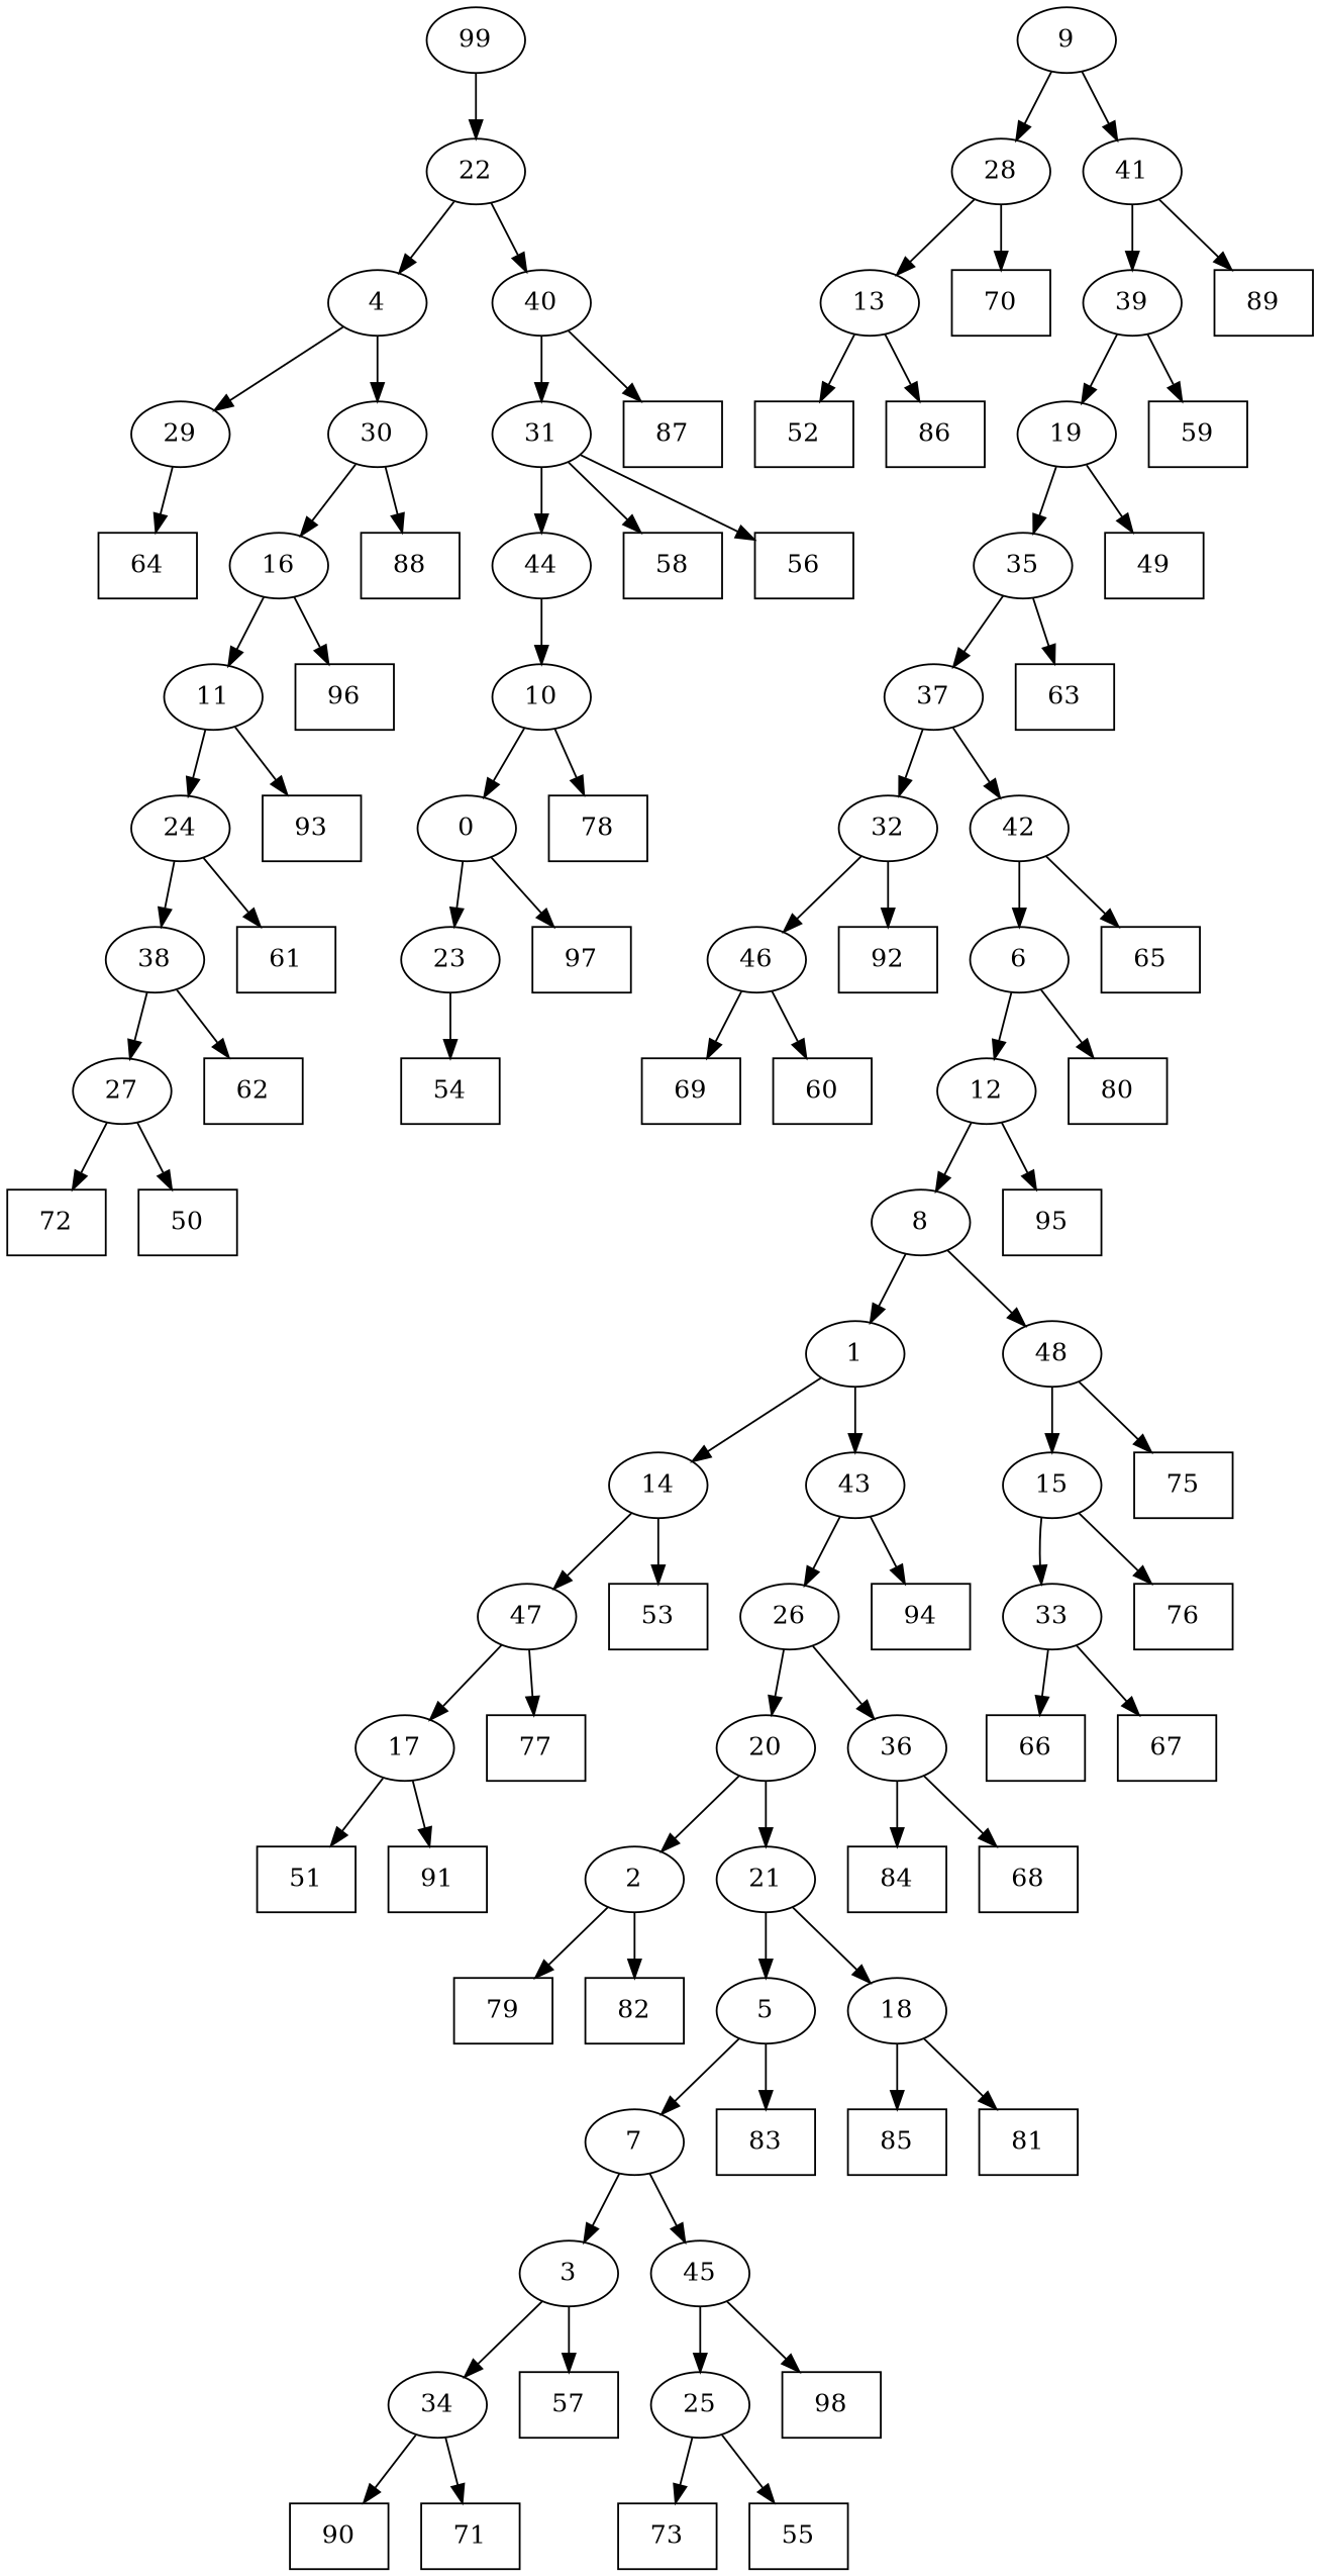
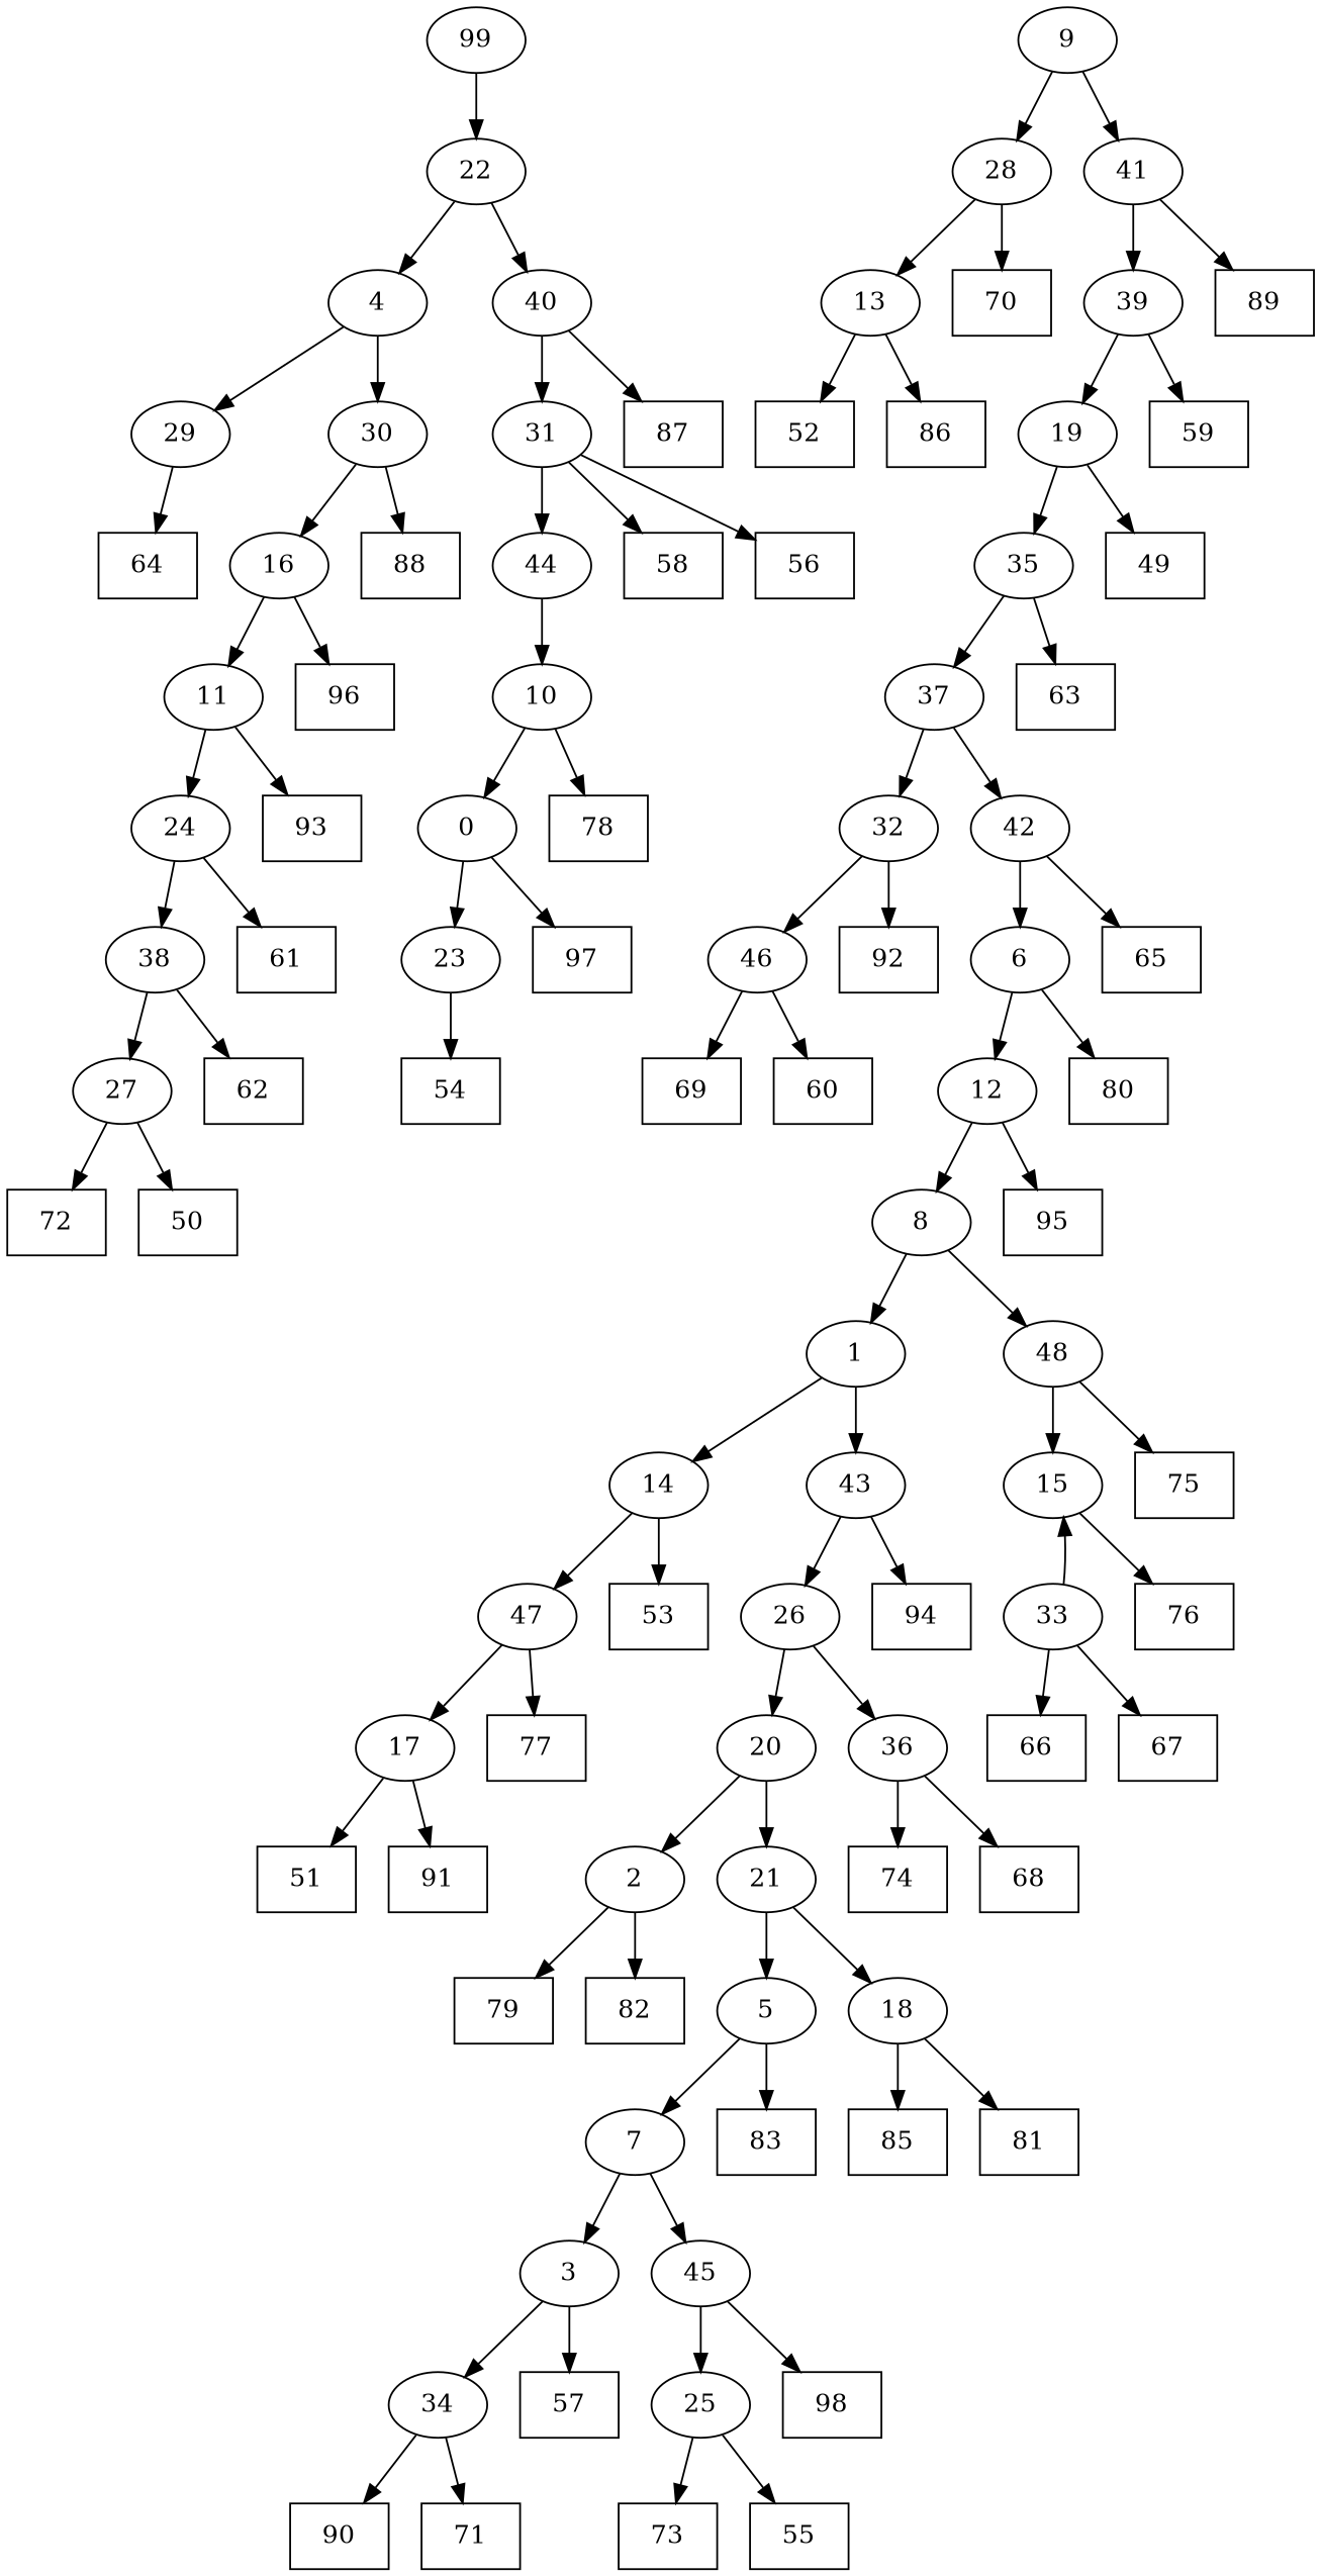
  digraph {
    n1 [label=0]
    n2 [label=23]
    n3 [label=97 shape=box]
    n4 [label=54 shape=box]
    n5 [label=1]
    n6 [label=14]
    n7 [label=43]
    n8 [label=47]
    n9 [label=53 shape=box]
    n10 [label=26]
    n11 [label=94 shape=box]
    n12 [label=2]
    n13 [label=79 shape=box]
    n14 [label=82 shape=box]
    n15 [label=3]
    n16 [label=34]
    n17 [label=57 shape=box]
    n18 [label=90 shape=box]
    n19 [label=71 shape=box]
    n20 [label=4]
    n21 [label=29]
    n22 [label=30]
    n23 [label=64 shape=box]
    n24 [label=16]
    n25 [label=88 shape=box]
    n26 [label=5]
    n27 [label=7]
    n28 [label=83 shape=box]
    n29 [label=45]
    n30 [label=6]
    n31 [label=12]
    n32 [label=80 shape=box]
    n33 [label=8]
    n34 [label=95 shape=box]
    n35 [label=25]
    n36 [label=98 shape=box]
    n37 [label=48]
    n38 [label=15]
    n39 [label=75 shape=box]
    n40 [label=9]
    n41 [label=28]
    n42 [label=41]
    n43 [label=13]
    n44 [label=70 shape=box]
    n45 [label=39]
    n46 [label=89 shape=box]
    n47 [label=10]
    n48 [label=78 shape=box]
    n49 [label=11]
    n50 [label=24]
    n51 [label=93 shape=box]
    n52 [label=38]
    n53 [label=61 shape=box]
    n54 [label=52 shape=box]
    n55 [label=86 shape=box]
    n56 [label=17]
    n57 [label=77 shape=box]
    n58 [label=33]
    n59 [label=76 shape=box]
    n60 [label=66 shape=box]
    n61 [label=67 shape=box]
    n62 [label=96 shape=box]
    n63 [label=51 shape=box]
    n64 [label=91 shape=box]
    n65 [label=18]
    n66 [label=85 shape=box]
    n67 [label=81 shape=box]
    n68 [label=19]
    n69 [label=35]
    n70 [label=49 shape=box]
    n71 [label=37]
    n72 [label=63 shape=box]
    n73 [label=20]
    n74 [label=21]
    n75 [label=22]
    n76 [label=40]
    n77 [label=31]
    n78 [label=87 shape=box]
    n79 [label=27]
    n80 [label=62 shape=box]
    n81 [label=73 shape=box]
    n82 [label=55 shape=box]
    n83 [label=36]
-   n84 [label=84 shape=box]
+   n84 [label=74 shape=box]
    n85 [label=68 shape=box]
    n86 [label=72 shape=box]
    n87 [label=50 shape=box]
    n88 [label=44]
    n89 [label=58 shape=box]
    n90 [label=56 shape=box]
    n91 [label=32]
    n92 [label=46]
    n93 [label=92 shape=box]
    n94 [label=69 shape=box]
    n95 [label=60 shape=box]
    n96 [label=42]
    n97 [label=65 shape=box]
    n98 [label=59 shape=box]
    n99 [label=99]
    n1 -> n2
    n1 -> n3
    n2 -> n4
    n5 -> n6
    n5 -> n7
    n6 -> n8
    n6 -> n9
    n7 -> n10
    n7 -> n11
    n8 -> n56
    n8 -> n57
    n10 -> n73
    n10 -> n83
    n12 -> n13
    n12 -> n14
    n15 -> n16
    n15 -> n17
    n16 -> n18
    n16 -> n19
    n20 -> n21
    n20 -> n22
    n21 -> n23
    n22 -> n24
    n22 -> n25
    n24 -> n49
    n24 -> n62
    n26 -> n27
    n26 -> n28
    n27 -> n15
    n27 -> n29
    n29 -> n35
    n29 -> n36
    n30 -> n31
    n30 -> n32
    n31 -> n33
    n31 -> n34
    n33 -> n5
    n33 -> n37
    n35 -> n81
    n35 -> n82
    n37 -> n38
    n37 -> n39
-   n38 -> n58
+   n58 -> n38
    n38 -> n59
    n40 -> n41
    n40 -> n42
    n41 -> n43
    n41 -> n44
    n42 -> n45
    n42 -> n46
    n43 -> n54
    n43 -> n55
    n45 -> n68
    n45 -> n98
    n47 -> n1
    n47 -> n48
    n49 -> n50
    n49 -> n51
    n50 -> n52
    n50 -> n53
    n52 -> n79
    n52 -> n80
    n56 -> n63
    n56 -> n64
    n58 -> n60
    n58 -> n61
    n65 -> n66
    n65 -> n67
    n68 -> n69
    n68 -> n70
    n69 -> n71
    n69 -> n72
    n71 -> n91
    n71 -> n96
    n73 -> n12
    n73 -> n74
    n74 -> n26
    n74 -> n65
    n75 -> n20
    n75 -> n76
    n76 -> n77
    n76 -> n78
    n77 -> n88
    n77 -> n89
    n77 -> n90
    n79 -> n86
    n79 -> n87
    n83 -> n84
    n83 -> n85
    n88 -> n47
    n91 -> n92
    n91 -> n93
    n92 -> n94
    n92 -> n95
    n96 -> n30
    n96 -> n97
    n99 -> n75
  }
